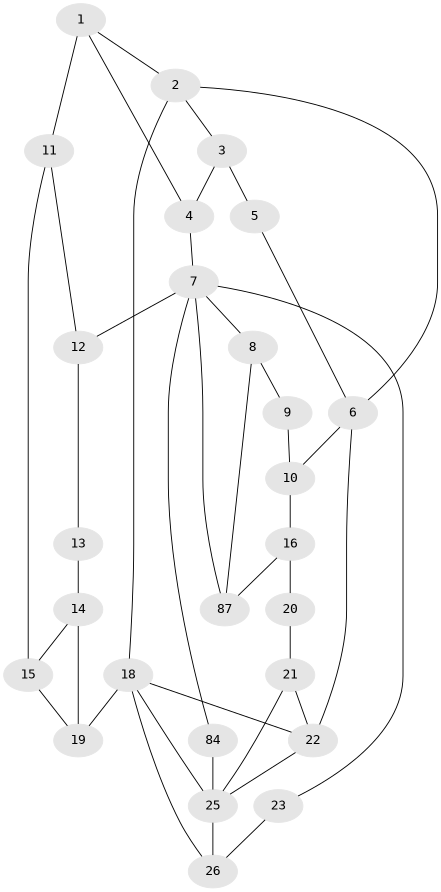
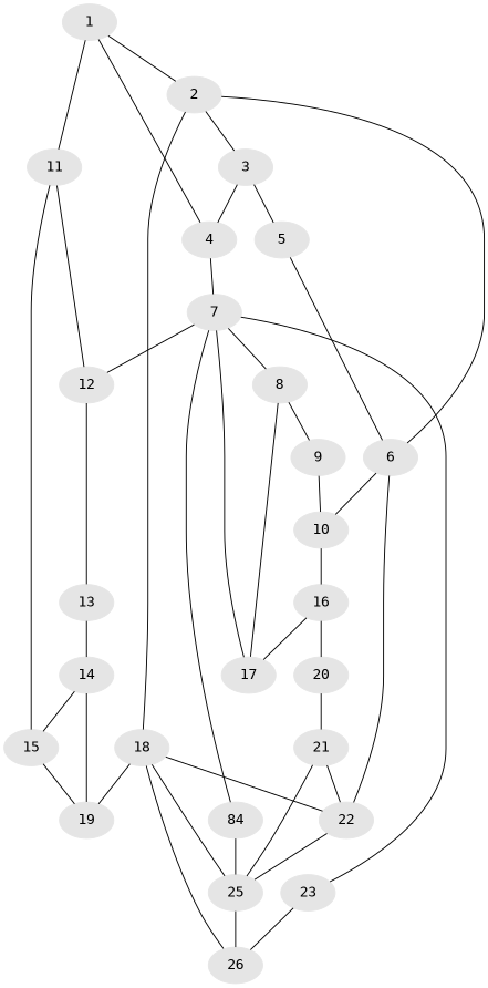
  graph {
    fontname="DejaVu Sans Mono"
    node [color=gray90 fontname="DejaVu Sans Mono" style=filled]
    edge [fontname="DejaVu Sans Mono" weight=1.0]
    1
    2
    4
    11
    3
    6
    18
    7
    12
    15
    5
    10
    22
    19
    25
    26
    8
-   17 [label=87]
+   17
    23
    n20 [label=84]
    16
    9
    13
    20
    14
    21
    1 -- 2
    1 -- 4
    1 -- 11 [weight=2.0]
    2 -- 3
    2 -- 6
    2 -- 18
    4 -- 7
    11 -- 12
    11 -- 15
    3 -- 4
    3 -- 5 [weight=2.0]
    6 -- 10
    6 -- 22
    18 -- 22
    18 -- 19 [weight=2.0]
    18 -- 25
    18 -- 26 [weight=2.0]
    7 -- 12
    7 -- 8
    7 -- 17
    7 -- 23
    7 -- n20
    12 -- 13
    15 -- 19
    5 -- 6
    10 -- 16
    22 -- 25
    25 -- 26
    8 -- 17
    8 -- 9
    23 -- 26 [weight=2.0]
    n20 -- 25 [weight=2.0]
    16 -- 17
    16 -- 20 [weight=2.0]
    9 -- 10
    13 -- 14 [weight=2.0]
    20 -- 21
    14 -- 15 [weight=2.0]
    14 -- 19 [weight=2.0]
    21 -- 22
    21 -- 25
  }
